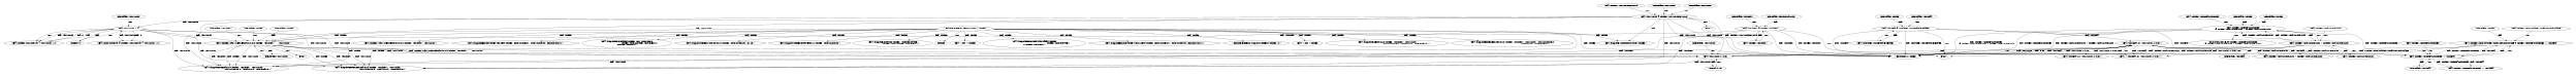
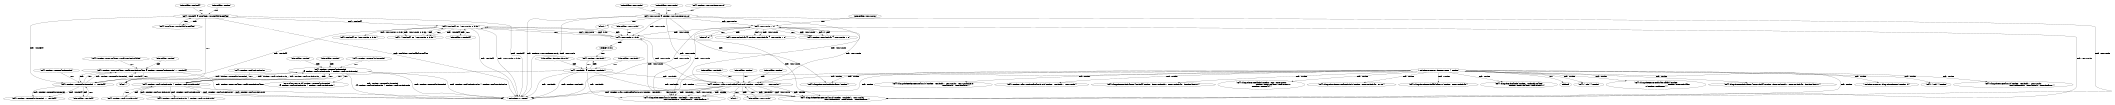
  digraph {
    fontname="DejaVu Sans Mono"
    node [fontname="DejaVu Sans Mono"]
    edge [fontname="DejaVu Sans Mono"]
    n1 [label="(Call,ps_dec->ps_cur_slice->u2_first_mb_in_slice = ps_dec->u2_total_mbs_coded << u1_mbaff)"]
    n2 [label="(Call,ps_dec->u2_total_mbs_coded << u1_mbaff)"]
    n3 [label="(Block,)"]
    n4 [label="(MethodReturn,WORD32)"]
    n5 [label="(Call,ps_dec->u2_total_mbs_coded << u1_mbaff)"]
    n6 [label="(Identifier,u1_mbaff)"]
    n7 [label="(Call,ps_dec->u2_total_mbs_coded\n >= ps_dec->u2_frm_ht_in_mbs * ps_dec->u2_frm_wd_in_mbs)"]
    n8 [label="(Call,ps_dec->u2_frm_ht_in_mbs * ps_dec->u2_frm_wd_in_mbs)"]
    n9 [label="(ControlStructure,if(ps_dec->u2_total_mbs_coded\n >= ps_dec->u2_frm_ht_in_mbs * ps_dec->u2_frm_wd_in_mbs))"]
    n10 [label="(Call,ps_dec->u2_frm_ht_in_mbs * ps_dec->u2_frm_wd_in_mbs)"]
    n11 [label="(Call,ps_dec->u2_frm_wd_in_mbs)"]
    n12 [label="(Call,u1_mbaff = ps_slice->u1_mbaff_frame_flag)"]
    n13 [label="(Call,u1_mbaff && (u1_num_mbs & 0x01))"]
    n14 [label="(Call,ps_slice->u1_mbaff_frame_flag)"]
    n15 [label="(Call,u1_num_mbs & 0x01)"]
    n16 [label="(Call,u1_mbaff && (u1_num_mbs & 0x01))"]
    n17 [label="(Call,!(u1_mbaff && (u1_num_mbs & 0x01)))"]
    n18 [label="(Identifier,u1_mbaff)"]
    n19 [label="(Literal,0x01)"]
    n20 [label="(Call,ih264d_parse_tfr_nmb(ps_dec, u1_mb_idx, u1_num_mbs,\n                            u1_num_mbs_next, u1_tfr_n_mb, u1_end_of_row))"]
    n21 [label="(Call,ih264d_decode_recon_tfr_nmb(ps_dec, u1_mb_idx, u1_num_mbs,\n                             u1_num_mbs_next, u1_tfr_n_mb, u1_end_of_row))"]
    n22 [label="(Call,u1_num_mbs = ps_dec->u4_num_mbs_cur_nmb)"]
    n23 [label="(Call,ps_dec->pf_mvpred_ref_tfr_nby2mb(ps_dec, u1_mb_idx,    u1_num_mbs))"]
    n24 [label="(Call,u1_num_mbs - 1)"]
    n25 [label="(Block,)"]
    n26 [label="(Call,ih264d_err_pic_dispbuf_mgr(ps_dec))"]
    n27 [label="(Identifier,u1_num_mbs)"]
    n28 [label="(Block,)"]
    n29 [label="(Call,ps_dec->ps_nmb_info + u1_num_mbs - 1)"]
    n30 [label="(Literal,1)"]
    n31 [label="(Call,ps_cur_mb_info = ps_dec->ps_nmb_info + u1_num_mbs - 1)"]
    n32 [label="(Call,ps_dec->u4_num_mbs_cur_nmb)"]
    n33 [label="(MethodParameterIn,dec_struct_t * ps_dec)"]
    n34 [label="(Call,(void *)ps_dec)"]
    n35 [label="(Call,ih264d_get_next_display_field(ps_dec,\n                                              ps_dec->ps_out_buffer,\n &(ps_dec->s_disp_op)))"]
    n36 [label="(Call,ih264d_get_mb_info_cavlc_nonmbaff(ps_dec, i2_cur_mb_addr, ps_cur_mb_info, i2_mb_skip_run))"]
    n37 [label="(MethodParameterIn,ih264d_update_qp(ps_dec, 0))"]
    n38 [label="(Call,(void *)ps_dec)"]
    n39 [label="(Call,ih264d_parse_tfr_nmb(ps_dec, u1_mb_idx, u1_num_mbs,\n                                     u1_num_mbs_next, u1_tfr_n_mb, u1_end_of_row))"]
    n40 [label="(Call,ih264d_decode_recon_tfr_nmb(ps_dec, u1_mb_idx, u1_num_mbs, u1_num_mbs_next,\n                                             u1_tfr_n_mb, u1_end_of_row))"]
    n41 [label="(Call,ps_dec->pf_mvpred_ref_tfr_nby2mb(ps_dec, u1_mb_idx, u1_num_mbs))"]
    n42 [label="(Call,ih264d_get_mb_info_cavlc_mbaff(ps_dec, i2_cur_mb_addr, ps_cur_mb_info, i2_mb_skip_run))"]
    n43 [label="(Call,ih264d_start_of_pic(ps_dec, poc, ps_cur_poc,\n                        ps_dec->ps_cur_slice->u2_frame_num,\n &ps_dec->ps_pps[j]))"]
    n44 [label="(Call,ih264d_update_nnz_for_skipmb(ps_dec, ps_cur_mb_info, CAVLC))"]
    n45 [label="(Call,ih264d_update_mbaff_left_nnz(ps_dec, ps_cur_mb_info))"]
    n46 [label="(Call,ih264d_end_of_pic(ps_dec, u1_is_idr_slice,\n                ps_dec->ps_cur_slice->u2_frame_num))"]
    1000129
    n48 [label="(Call,u1_mb_idx = ps_dec->u1_mb_idx)"]
    n49 [label="(Call,ps_dec->u1_mb_idx)"]
    n50 [label="(Identifier,u1_num_mbs)"]
    n51 [label="(Identifier,u1_num_mbs)"]
    n52 [label="(Identifier,ps_dec)"]
    n53 [label="(Identifier,i2_pic_wdin_mbs)"]
    n54 [label="(Identifier,u1_num_mbs)"]
    n55 [label="(Identifier,u1_mbaff)"]
    n56 [label="(Identifier,ps_dec)"]
    n57 [label="(Identifier,ps_dec)"]
    n58 [label="(Call,ps_dec->ps_cur_slice->u2_first_mb_in_slice)"]
    n59 [label="(Identifier,u1_mb_idx)"]
    n60 [label="(Call,ps_dec->u2_total_mbs_coded)"]
    n61 [label="(Identifier,u1_num_mbs)"]
    n62 [label="(Identifier,ps_dec)"]
    n63 [label="(Identifier,u1_mb_idx)"]
    n64 [label="(Call,ps_dec->u2_total_mbs_coded)"]
    n65 [label="(Identifier,ps_dec)"]
    n66 [label="(Call,ps_dec->u2_frm_ht_in_mbs)"]
    n67 [label="(Identifier,ps_dec)"]
    n1 -> n2 [label="CFG: "]
    n1 -> n3 [label="AST: "]
    n1 -> n4 [label="DDG: ps_dec->ps_cur_slice->u2_first_mb_in_slice"]
    n2 -> n1 [label="AST: "]
    n2 -> n1 [label="DDG: ps_dec->u2_total_mbs_coded"]
    n2 -> n1 [label="DDG: u1_mbaff"]
    n2 -> n5 [label="DDG: ps_dec->u2_total_mbs_coded"]
    n2 -> n5 [label="DDG: u1_mbaff"]
    n2 -> n6 [label="CFG: "]
    n6 -> n2 [label="AST: "]
    n7 -> n2 [label="DDG: ps_dec->u2_total_mbs_coded"]
    n7 -> n4 [label="DDG: ps_dec->u2_total_mbs_coded\n >= ps_dec->u2_frm_ht_in_mbs * ps_dec->u2_frm_wd_in_mbs"]
    n7 -> n4 [label="DDG: ps_dec->u2_total_mbs_coded"]
    n7 -> n4 [label="DDG: ps_dec->u2_frm_ht_in_mbs * ps_dec->u2_frm_wd_in_mbs"]
    n7 -> n8 [label="CFG: "]
    n7 -> n9 [label="AST: "]
    n8 -> n4 [label="DDG: ps_dec->u2_frm_ht_in_mbs"]
    n8 -> n4 [label="DDG: ps_dec->u2_frm_wd_in_mbs"]
    n8 -> n7 [label="AST: "]
    n8 -> n7 [label="DDG: ps_dec->u2_frm_ht_in_mbs"]
    n8 -> n7 [label="DDG: ps_dec->u2_frm_wd_in_mbs"]
    n8 -> n10 [label="DDG: ps_dec->u2_frm_ht_in_mbs"]
    n8 -> n10 [label="DDG: ps_dec->u2_frm_wd_in_mbs"]
    n8 -> n11 [label="CFG: "]
    n11 -> n8 [label="AST: "]
    n12 -> n2 [label="DDG: u1_mbaff"]
    n12 -> n3 [label="AST: "]
    n12 -> n4 [label="DDG: u1_mbaff"]
    n12 -> n4 [label="DDG: ps_slice->u1_mbaff_frame_flag"]
    n12 -> n13 [label="DDG: u1_mbaff"]
    n12 -> n14 [label="CFG: "]
    n13 -> n2 [label="DDG: u1_mbaff"]
    n13 -> n4 [label="DDG: u1_mbaff"]
    n13 -> n4 [label="DDG: u1_num_mbs & 0x01"]
    n13 -> n15 [label="CFG: "]
    n13 -> n16 [label="DDG: u1_num_mbs & 0x01"]
    n13 -> n17 [label="AST: "]
    n13 -> n17 [label="DDG: u1_mbaff"]
    n13 -> n17 [label="DDG: u1_num_mbs & 0x01"]
    n13 -> n18 [label="CFG: "]
    n14 -> n12 [label="AST: "]
    n15 -> n13 [label="AST: "]
    n15 -> n13 [label="DDG: u1_num_mbs"]
    n15 -> n13 [label="DDG: 0x01"]
    n15 -> n19 [label="CFG: "]
    n15 -> n20 [label="DDG: u1_num_mbs"]
    n15 -> n21 [label="DDG: u1_num_mbs"]
    n17 -> n13 [label="CFG: "]
    n18 -> n13 [label="AST: "]
-   n19 -> n15 [label="AST: "]
+   n19 -> n49 [label="AST: "]
    n22 -> n4 [label="DDG: ps_dec->u4_num_mbs_cur_nmb"]
    n22 -> n4 [label="DDG: u1_num_mbs"]
    n22 -> n15 [label="DDG: u1_num_mbs"]
    n22 -> n20 [label="DDG: u1_num_mbs"]
    n22 -> n21 [label="DDG: u1_num_mbs"]
    n22 -> n23 [label="DDG: u1_num_mbs"]
    n22 -> n24 [label="DDG: u1_num_mbs"]
    n22 -> n25 [label="AST: "]
    n22 -> n26 [label="CFG: "]
    n23 -> n4 [label="DDG: ps_dec->pf_mvpred_ref_tfr_nby2mb(ps_dec, u1_mb_idx,    u1_num_mbs)"]
    n23 -> n15 [label="DDG: u1_num_mbs"]
    n23 -> n20 [label="DDG: ps_dec"]
    n23 -> n20 [label="DDG: u1_mb_idx"]
    n23 -> n20 [label="DDG: u1_num_mbs"]
    n23 -> n21 [label="DDG: ps_dec"]
    n23 -> n21 [label="DDG: u1_mb_idx"]
    n23 -> n21 [label="DDG: u1_num_mbs"]
    n23 -> n27 [label="CFG: "]
    n23 -> n28 [label="AST: "]
    n24 -> n4 [label="DDG: u1_num_mbs"]
    n24 -> n15 [label="DDG: u1_num_mbs"]
    n24 -> n20 [label="DDG: u1_num_mbs"]
    n24 -> n21 [label="DDG: u1_num_mbs"]
    n24 -> n23 [label="DDG: u1_num_mbs"]
    n24 -> n29 [label="AST: "]
    n24 -> n29 [label="DDG: u1_num_mbs"]
    n24 -> n29 [label="DDG: 1"]
    n24 -> n30 [label="CFG: "]
    n24 -> n31 [label="DDG: u1_num_mbs"]
    n24 -> n31 [label="DDG: 1"]
    n27 -> n23 [label="AST: "]
    n29 -> n24 [label="CFG: "]
    n30 -> n24 [label="AST: "]
    n32 -> n22 [label="AST: "]
    n33 -> n4 [label="DDG: ps_dec"]
    n33 -> n20 [label="DDG: ps_dec"]
    n33 -> n21 [label="DDG: ps_dec"]
    n33 -> n23 [label="DDG: ps_dec"]
    n33 -> n26 [label="DDG: ps_dec"]
    n33 -> n34 [label="DDG: ps_dec"]
    n33 -> n35 [label="DDG: ps_dec"]
    n33 -> n36 [label="DDG: ps_dec"]
    n33 -> n37 [label="DDG: ps_dec"]
    n33 -> n38 [label="DDG: ps_dec"]
    n33 -> n39 [label="DDG: ps_dec"]
    n33 -> n40 [label="DDG: ps_dec"]
    n33 -> n41 [label="DDG: ps_dec"]
    n33 -> n42 [label="DDG: ps_dec"]
    n33 -> n43 [label="DDG: ps_dec"]
    n33 -> n44 [label="DDG: ps_dec"]
    n33 -> n45 [label="DDG: ps_dec"]
    n33 -> n46 [label="DDG: ps_dec"]
    n33 -> 1000129 [label="AST: "]
    n48 -> n3 [label="AST: "]
    n48 -> n4 [label="DDG: u1_mb_idx"]
    n48 -> n4 [label="DDG: ps_dec->u1_mb_idx"]
    n48 -> n20 [label="DDG: u1_mb_idx"]
    n48 -> n21 [label="DDG: u1_mb_idx"]
    n48 -> n23 [label="DDG: u1_mb_idx"]
    n48 -> n49 [label="CFG: "]
    n49 -> n48 [label="AST: "]
    n50 -> n22 [label="CFG: "]
    n51 -> n15 [label="AST: "]
    n52 -> n7 [label="CFG: "]
    n53 -> n48 [label="CFG: "]
    n54 -> n24 [label="AST: "]
    n55 -> n12 [label="AST: "]
    n56 -> n7 [label="CFG: "]
    n57 -> n12 [label="CFG: "]
    n58 -> n1 [label="AST: "]
    n59 -> n23 [label="AST: "]
    n60 -> n7 [label="AST: "]
    n61 -> n22 [label="AST: "]
    n62 -> n23 [label="AST: "]
    n63 -> n48 [label="AST: "]
    n64 -> n2 [label="AST: "]
    n65 -> n23 [label="CFG: "]
    n66 -> n8 [label="AST: "]
    n67 -> n1 [label="CFG: "]
  }
